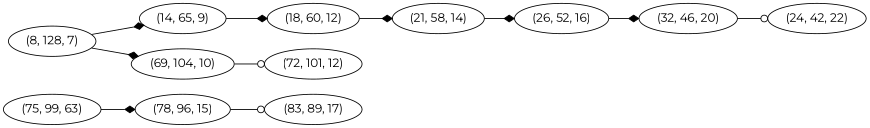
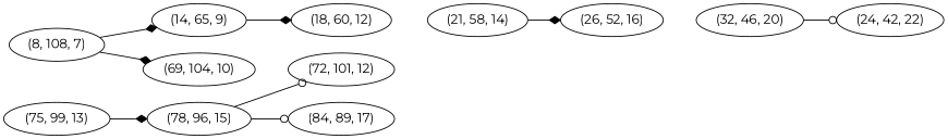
  digraph {
    fontname=Montserrat
    rankdir=LR
    node [fontname=Montserrat]
    edge [arrowhead=diamond fontname=Montserrat]
-   "(8, 108, 7)" [label="(8, 128, 7)"]
+   "(8, 108, 7)"
    "(14, 65, 9)"
    "(69, 104, 10)"
    "(18, 60, 12)"
    "(72, 101, 12)"
    "(21, 58, 14)"
    "(26, 52, 16)"
    "(32, 46, 20)"
    n9 [label="(24, 42, 22)"]
-   "(75, 99, 13)" [label="(75, 99, 63)"]
+   "(75, 99, 13)"
    "(78, 96, 15)"
-   "(84, 89, 17)" [label="(83, 89, 17)"]
+   "(84, 89, 17)"
    "(8, 108, 7)" -> "(14, 65, 9)"
    "(8, 108, 7)" -> "(69, 104, 10)"
    "(14, 65, 9)" -> "(18, 60, 12)"
-   "(69, 104, 10)" -> "(72, 101, 12)" [arrowhead=odot]
-   "(18, 60, 12)" -> "(21, 58, 14)"
+   "(78, 96, 15)" -> "(72, 101, 12)" [arrowhead=odot]
    "(21, 58, 14)" -> "(26, 52, 16)"
-   "(26, 52, 16)" -> "(32, 46, 20)"
    "(32, 46, 20)" -> n9 [arrowhead=odot]
    "(75, 99, 13)" -> "(78, 96, 15)"
    "(78, 96, 15)" -> "(84, 89, 17)" [arrowhead=odot]
  }
